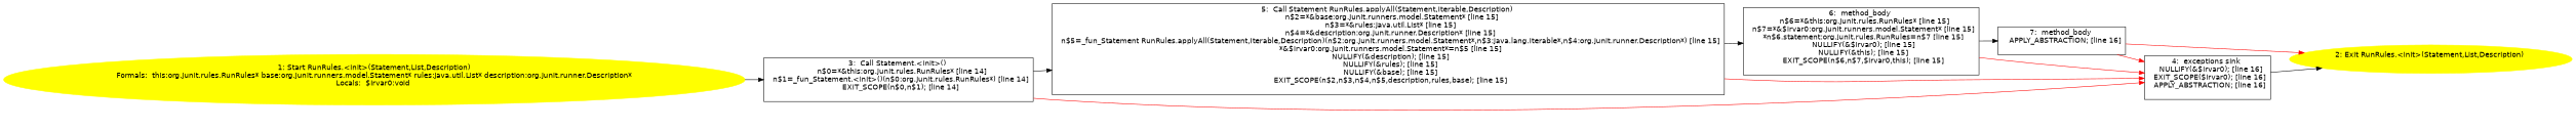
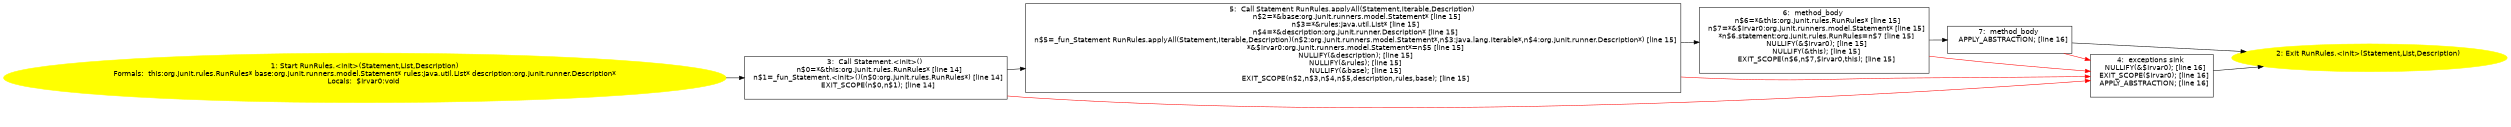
  digraph {
    rankdir=LR
    fontname="DejaVu Sans"
    node [fontname="DejaVu Sans" shape=box]
    edge [fontname="DejaVu Sans"]
    n1 [color=yellow label="1: Start RunRules.<init>(Statement,List,Description)\nFormals:  this:org.junit.rules.RunRules* base:org.junit.runners.model.Statement* rules:java.util.List* description:org.junit.runner.Description*\nLocals:  $irvar0:void \n  " style=filled shape=""]
    n2 [label="3:  Call Statement.<init>() \n   n$0=*&this:org.junit.rules.RunRules* [line 14]\n  n$1=_fun_Statement.<init>()(n$0:org.junit.rules.RunRules*) [line 14]\n  EXIT_SCOPE(n$0,n$1); [line 14]\n "]
    n3 [label="5:  Call Statement RunRules.applyAll(Statement,Iterable,Description) \n   n$2=*&base:org.junit.runners.model.Statement* [line 15]\n  n$3=*&rules:java.util.List* [line 15]\n  n$4=*&description:org.junit.runner.Description* [line 15]\n  n$5=_fun_Statement RunRules.applyAll(Statement,Iterable,Description)(n$2:org.junit.runners.model.Statement*,n$3:java.lang.Iterable*,n$4:org.junit.runner.Description*) [line 15]\n  *&$irvar0:org.junit.runners.model.Statement*=n$5 [line 15]\n  NULLIFY(&description); [line 15]\n  NULLIFY(&rules); [line 15]\n  NULLIFY(&base); [line 15]\n  EXIT_SCOPE(n$2,n$3,n$4,n$5,description,rules,base); [line 15]\n "]
    n4 [label="4:  exceptions sink \n   NULLIFY(&$irvar0); [line 16]\n  EXIT_SCOPE($irvar0); [line 16]\n  APPLY_ABSTRACTION; [line 16]\n "]
    n5 [color=yellow label="2: Exit RunRules.<init>(Statement,List,Description) \n  " style=filled shape=""]
    n6 [label="6:  method_body \n   n$6=*&this:org.junit.rules.RunRules* [line 15]\n  n$7=*&$irvar0:org.junit.runners.model.Statement* [line 15]\n  *n$6.statement:org.junit.rules.RunRules=n$7 [line 15]\n  NULLIFY(&$irvar0); [line 15]\n  NULLIFY(&this); [line 15]\n  EXIT_SCOPE(n$6,n$7,$irvar0,this); [line 15]\n "]
    n7 [label="7:  method_body \n   APPLY_ABSTRACTION; [line 16]\n "]
    n1 -> n2
    n2 -> n3
    n2 -> n4 [color=red]
    n3 -> n4 [color=red]
    n3 -> n6
    n4 -> n5
    n6 -> n4 [color=red]
    n6 -> n7
    n7 -> n4 [color=red]
-   n7 -> n5 [color=red]
+   n7 -> n5
  }
